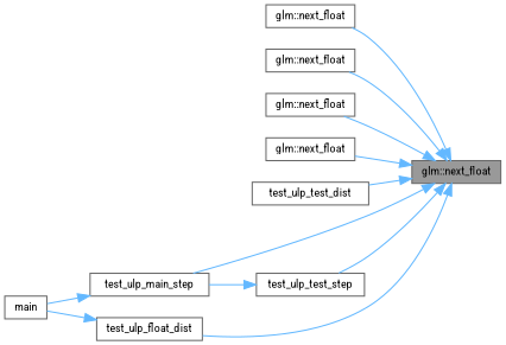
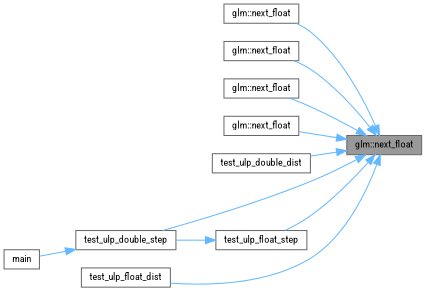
  digraph {
    fontname="Roboto Condensed"
    rankdir=RL
    node [color=grey40 fillcolor=white fontname="Roboto Condensed" fontsize=10 shape=box style=filled]
    edge [color=steelblue1 dir=back fontname="Roboto Condensed" fontsize=10 labelfontname=Helvetica labelfontsize=10 style=solid]
    n1 [color=gray40 fillcolor=grey60 fontcolor=black height=0.2 label="glm::next_float" width=0.4]
    n2 [height=0.2 label="glm::next_float" width=0.4]
    n3 [height=0.2 label="glm::next_float" width=0.4]
    n4 [height=0.2 label="glm::next_float" width=0.4]
    n5 [height=0.2 label="glm::next_float" width=0.4]
-   n6 [height=0.2 label=test_ulp_test_dist width=0.4]
-   n7 [height=0.2 label=test_ulp_main_step width=0.4]
+   n6 [height=0.2 label=test_ulp_double_dist width=0.4]
+   n7 [height=0.2 label=test_ulp_double_step width=0.4]
    n8 [height=0.2 label=test_ulp_float_dist width=0.4]
-   n9 [height=0.2 label=test_ulp_test_step width=0.4]
+   n9 [height=0.2 label=test_ulp_float_step width=0.4]
    n10 [height=0.2 label=main width=0.4]
    n1 -> n2
    n1 -> n3
    n1 -> n4
    n1 -> n5
    n1 -> n6
    n1 -> n7
    n1 -> n8
    n1 -> n9
    n7 -> n10
-   n8 -> n10
    n9 -> n7
  }
